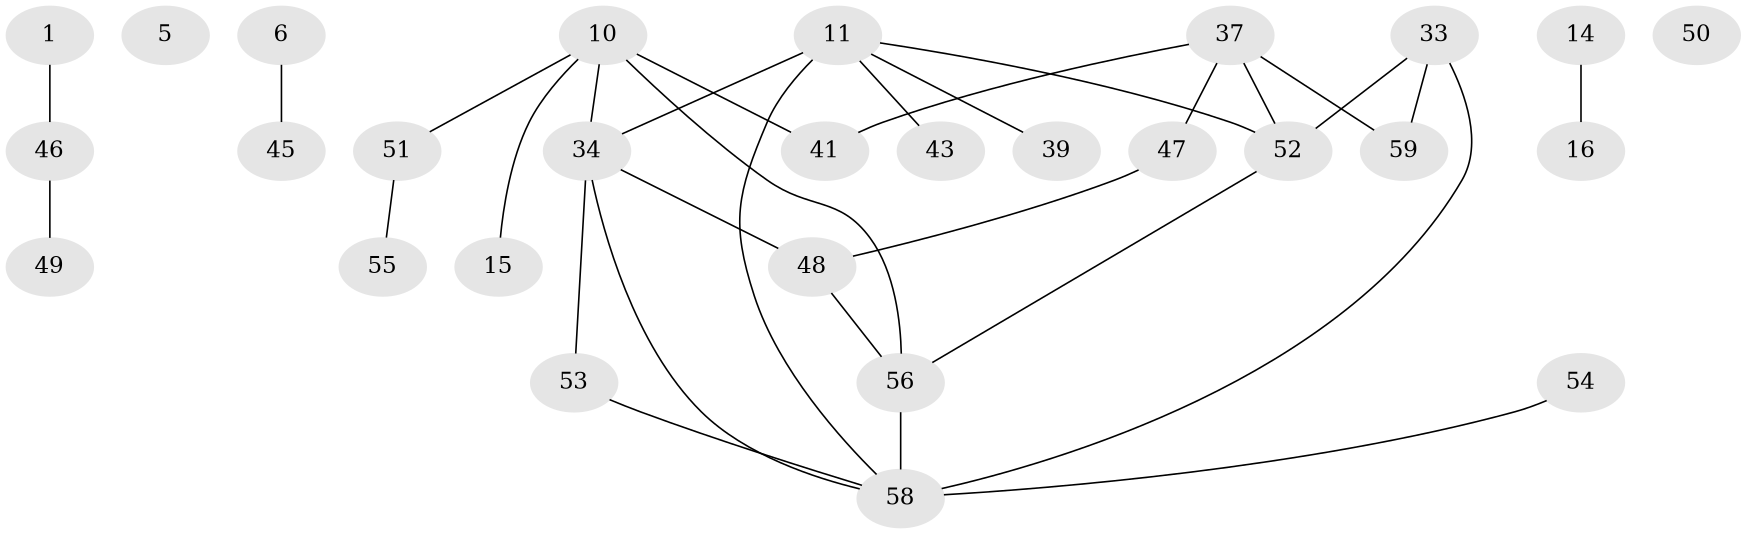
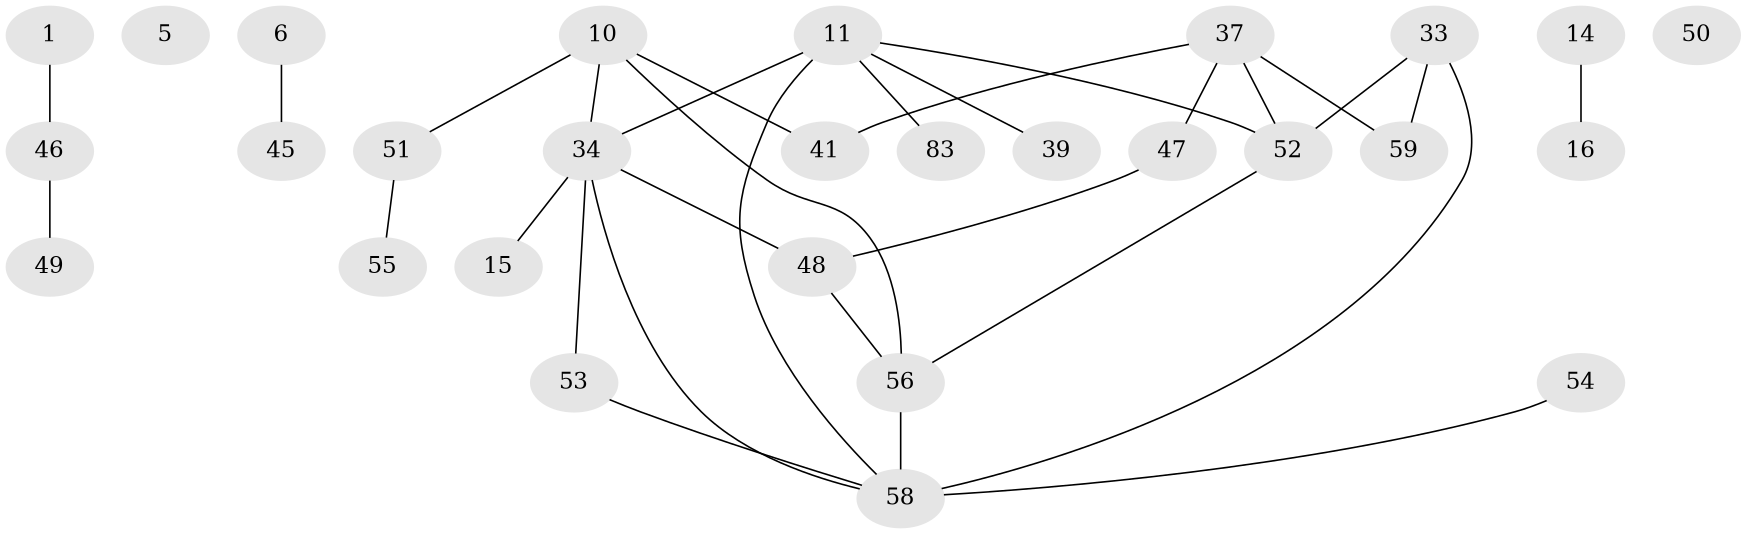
  graph {
    node [color=gray90 style=filled]
    46 [super="+22"]
    1
    5
    45 [super="+42"]
    6
    49
    10 [super="+8"]
    15 [super="+2"]
    41 [super="+40"]
    n10 [label=34 super="+19"]
    51
    56 [super="+4+28"]
    58 [super="+57+35"]
    48 [super="+20+26"]
    53 [super="+36"]
    55
    11
    39
-   43
+   43 [label=83]
    52 [super="+24+30+34"]
    14
    16
    33 [super="+31"]
    59 [super="+29+21"]
    37 [super="+32"]
    47
    50
    54
    46 -- 49
    1 -- 46
    6 -- 45 [weight=2]
-   10 -- 15
+   n10 -- 15
    10 -- 41
    10 -- n10
    10 -- 51
    10 -- 56 [weight=2]
    n10 -- 58
    n10 -- 48
    n10 -- 53
    51 -- 55
    56 -- 58 [weight=2]
    48 -- 56
    53 -- 58
    11 -- n10 [weight=2]
    11 -- 58
    11 -- 39
    11 -- 43
    11 -- 52
    52 -- 56
    14 -- 16
    33 -- 58 [weight=2]
    33 -- 52
    33 -- 59
    37 -- 41
    37 -- 52
    37 -- 59
    37 -- 47
    47 -- 48
    54 -- 58
  }
